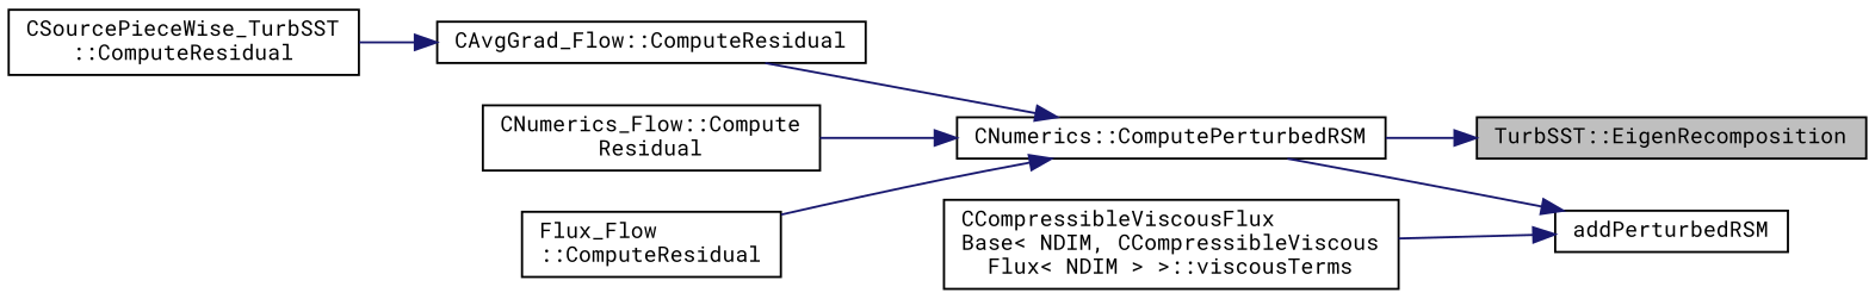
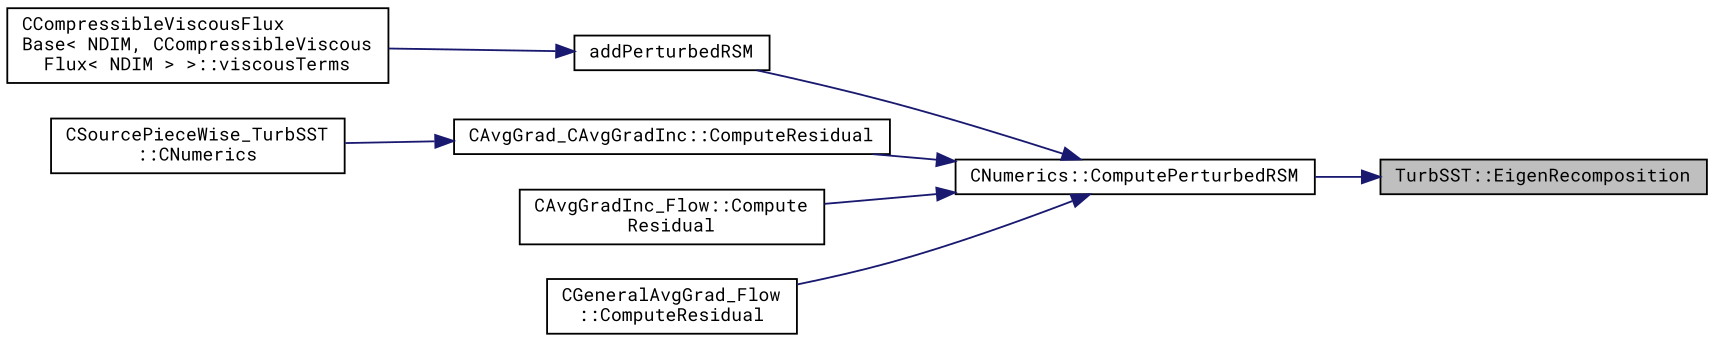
  digraph {
    fontname="Roboto Mono"
    rankdir=RL
    node [color=black fillcolor=white fontname="Roboto Mono" fontsize=10 shape=record style=filled]
    edge [color=midnightblue dir=back fontname="Roboto Mono" fontsize=10 labelfontname=Helvetica labelfontsize=10 style=solid]
    n1 [fillcolor=grey75 fontcolor=black height=0.2 label="TurbSST::EigenRecomposition" width=0.4]
    n2 [height=0.2 label="CNumerics::ComputePerturbedRSM" width=0.4]
    n3 [height=0.2 label=addPerturbedRSM width=0.4]
-   n4 [height=0.2 label="CAvgGrad_Flow::ComputeResidual" width=0.4]
-   n5 [height=0.2 label="CNumerics_Flow::Compute\lResidual" width=0.4]
-   n6 [height=0.2 label="Flux_Flow\l::ComputeResidual" width=0.4]
+   n4 [height=0.2 label="CAvgGrad_CAvgGradInc::ComputeResidual" width=0.4]
+   n5 [height=0.2 label="CAvgGradInc_Flow::Compute\lResidual" width=0.4]
+   n6 [height=0.2 label="CGeneralAvgGrad_Flow\l::ComputeResidual" width=0.4]
    n7 [height=0.2 label="CCompressibleViscousFlux\lBase\< NDIM, CCompressibleViscous\lFlux\< NDIM \> \>::viscousTerms" width=0.4]
-   n8 [height=0.2 label="CSourcePieceWise_TurbSST\l::ComputeResidual" width=0.4]
+   n8 [height=0.2 label="CSourcePieceWise_TurbSST\l::CNumerics" width=0.4]
    n1 -> n2
-   n3 -> n2
+   n2 -> n3
    n2 -> n4
    n2 -> n5
    n2 -> n6
    n3 -> n7
    n4 -> n8
  }
